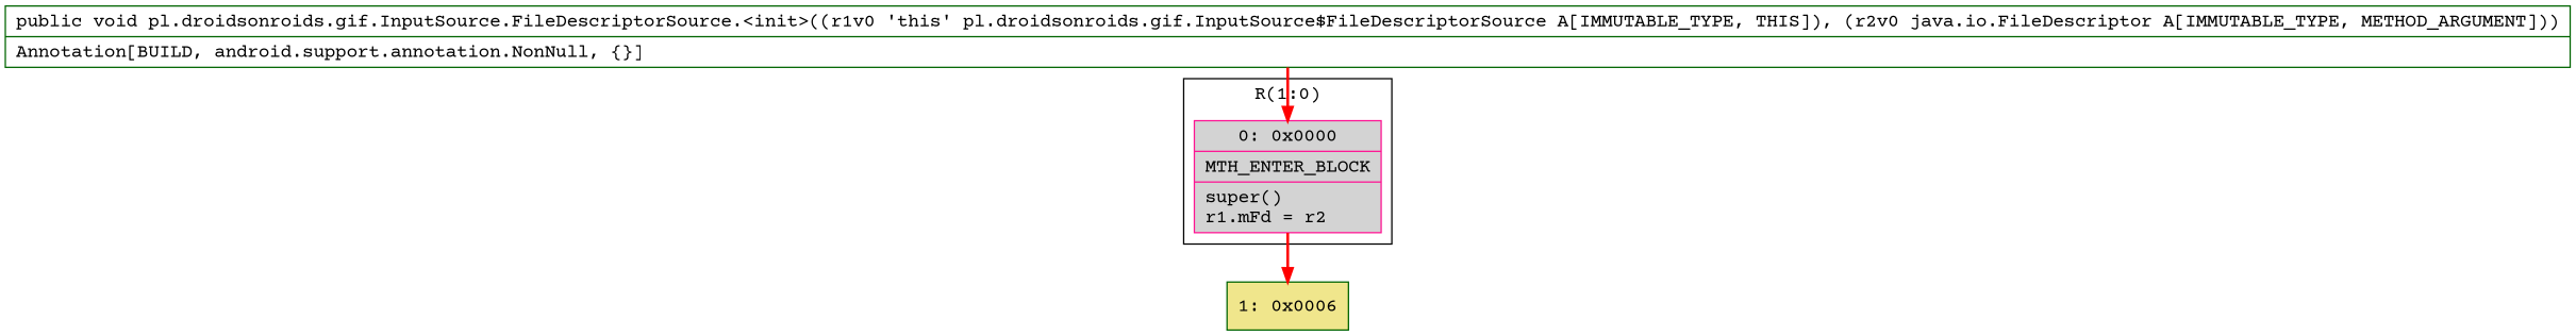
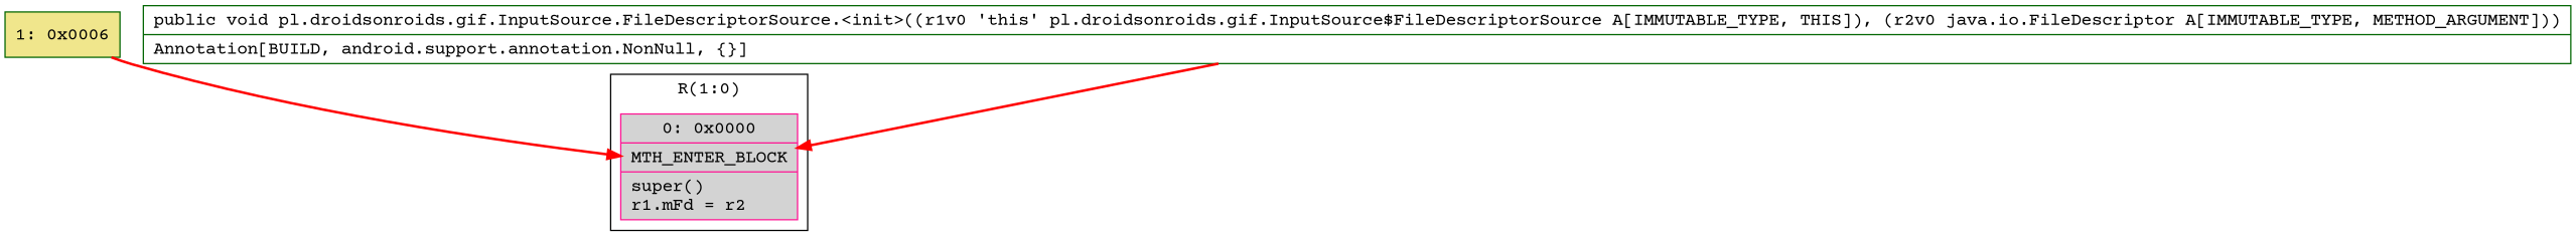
  digraph {
    fontname="Courier Prime"
    node [color=darkgreen shape=record style=filled fontname="Courier Prime"]
    edge [color=red style=bold fontname="Courier Prime"]
    n1 [color=deeppink label="{0\:\ 0x0000|MTH_ENTER_BLOCK\l|super()\lr1.mFd = r2\l}" fillcolor=lightgrey]
    n2 [label="{1\:\ 0x0006}" fillcolor=khaki]
    n3 [label="{public void pl.droidsonroids.gif.InputSource.FileDescriptorSource.\<init\>((r1v0 'this' pl.droidsonroids.gif.InputSource$FileDescriptorSource A[IMMUTABLE_TYPE, THIS]), (r2v0 java.io.FileDescriptor A[IMMUTABLE_TYPE, METHOD_ARGUMENT]))  | Annotation[BUILD, android.support.annotation.NonNull, \{\}]\l}" fillcolor=white]
    subgraph cluster_1 {
      label="R(1:0)"
      n1
    }
-   n1 -> n2
+   n2 -> n1
    n3 -> n1
  }
